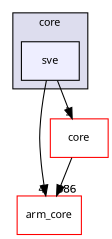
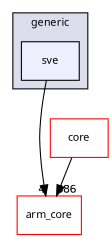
  digraph {
    compound=true
    fontname="Noto Sans"
    node [fillcolor=white fontname="Noto Sans" fontsize=10 shape=box style=filled color=red]
    edge [fontname="Noto Sans" labeldistance=1.5 labelfontname=Helvetica labelfontsize=10]
    n1 [fillcolor="#eeeeff" label=sve pencolor=black color=""]
    n2 [label=arm_core]
    n3 [label=core]
    subgraph cluster_1 {
      bgcolor="#ddddee"
      fontsize=10
-     label=core
+     label=generic
      pencolor=black
      n1
    }
    n1 -> n2 [headlabel=4]
-   n1 -> n3 [headlabel=1]
    n3 -> n2 [headlabel=686]
  }
